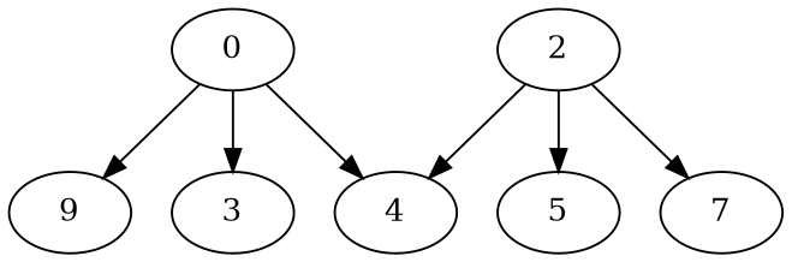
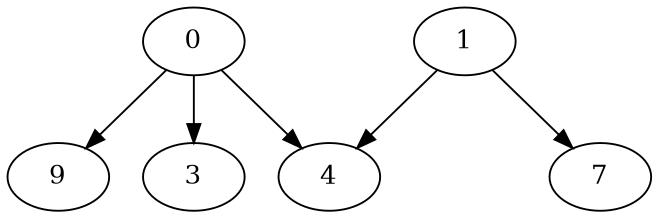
  digraph {
    node [Processor=1 Weight=5]
    edge [Weight=11]
    0 [Start=0]
    n2 [Start=5 label=9]
    3 [Start=16 Weight=6]
    4 [Start=36 Weight=4]
-   1 [Start=10 Weight=6 label=2]
-   5 [Start=22 Weight=7]
+   1 [Start=10 Weight=6]
    n7 [Start=29 Weight=7 label=7]
    0 -> n2
    0 -> 3
    0 -> 4 [Weight=15]
    1 -> 4 [Weight=19]
-   1 -> 5 [Weight=4]
    1 -> n7 [Weight=21]
  }
